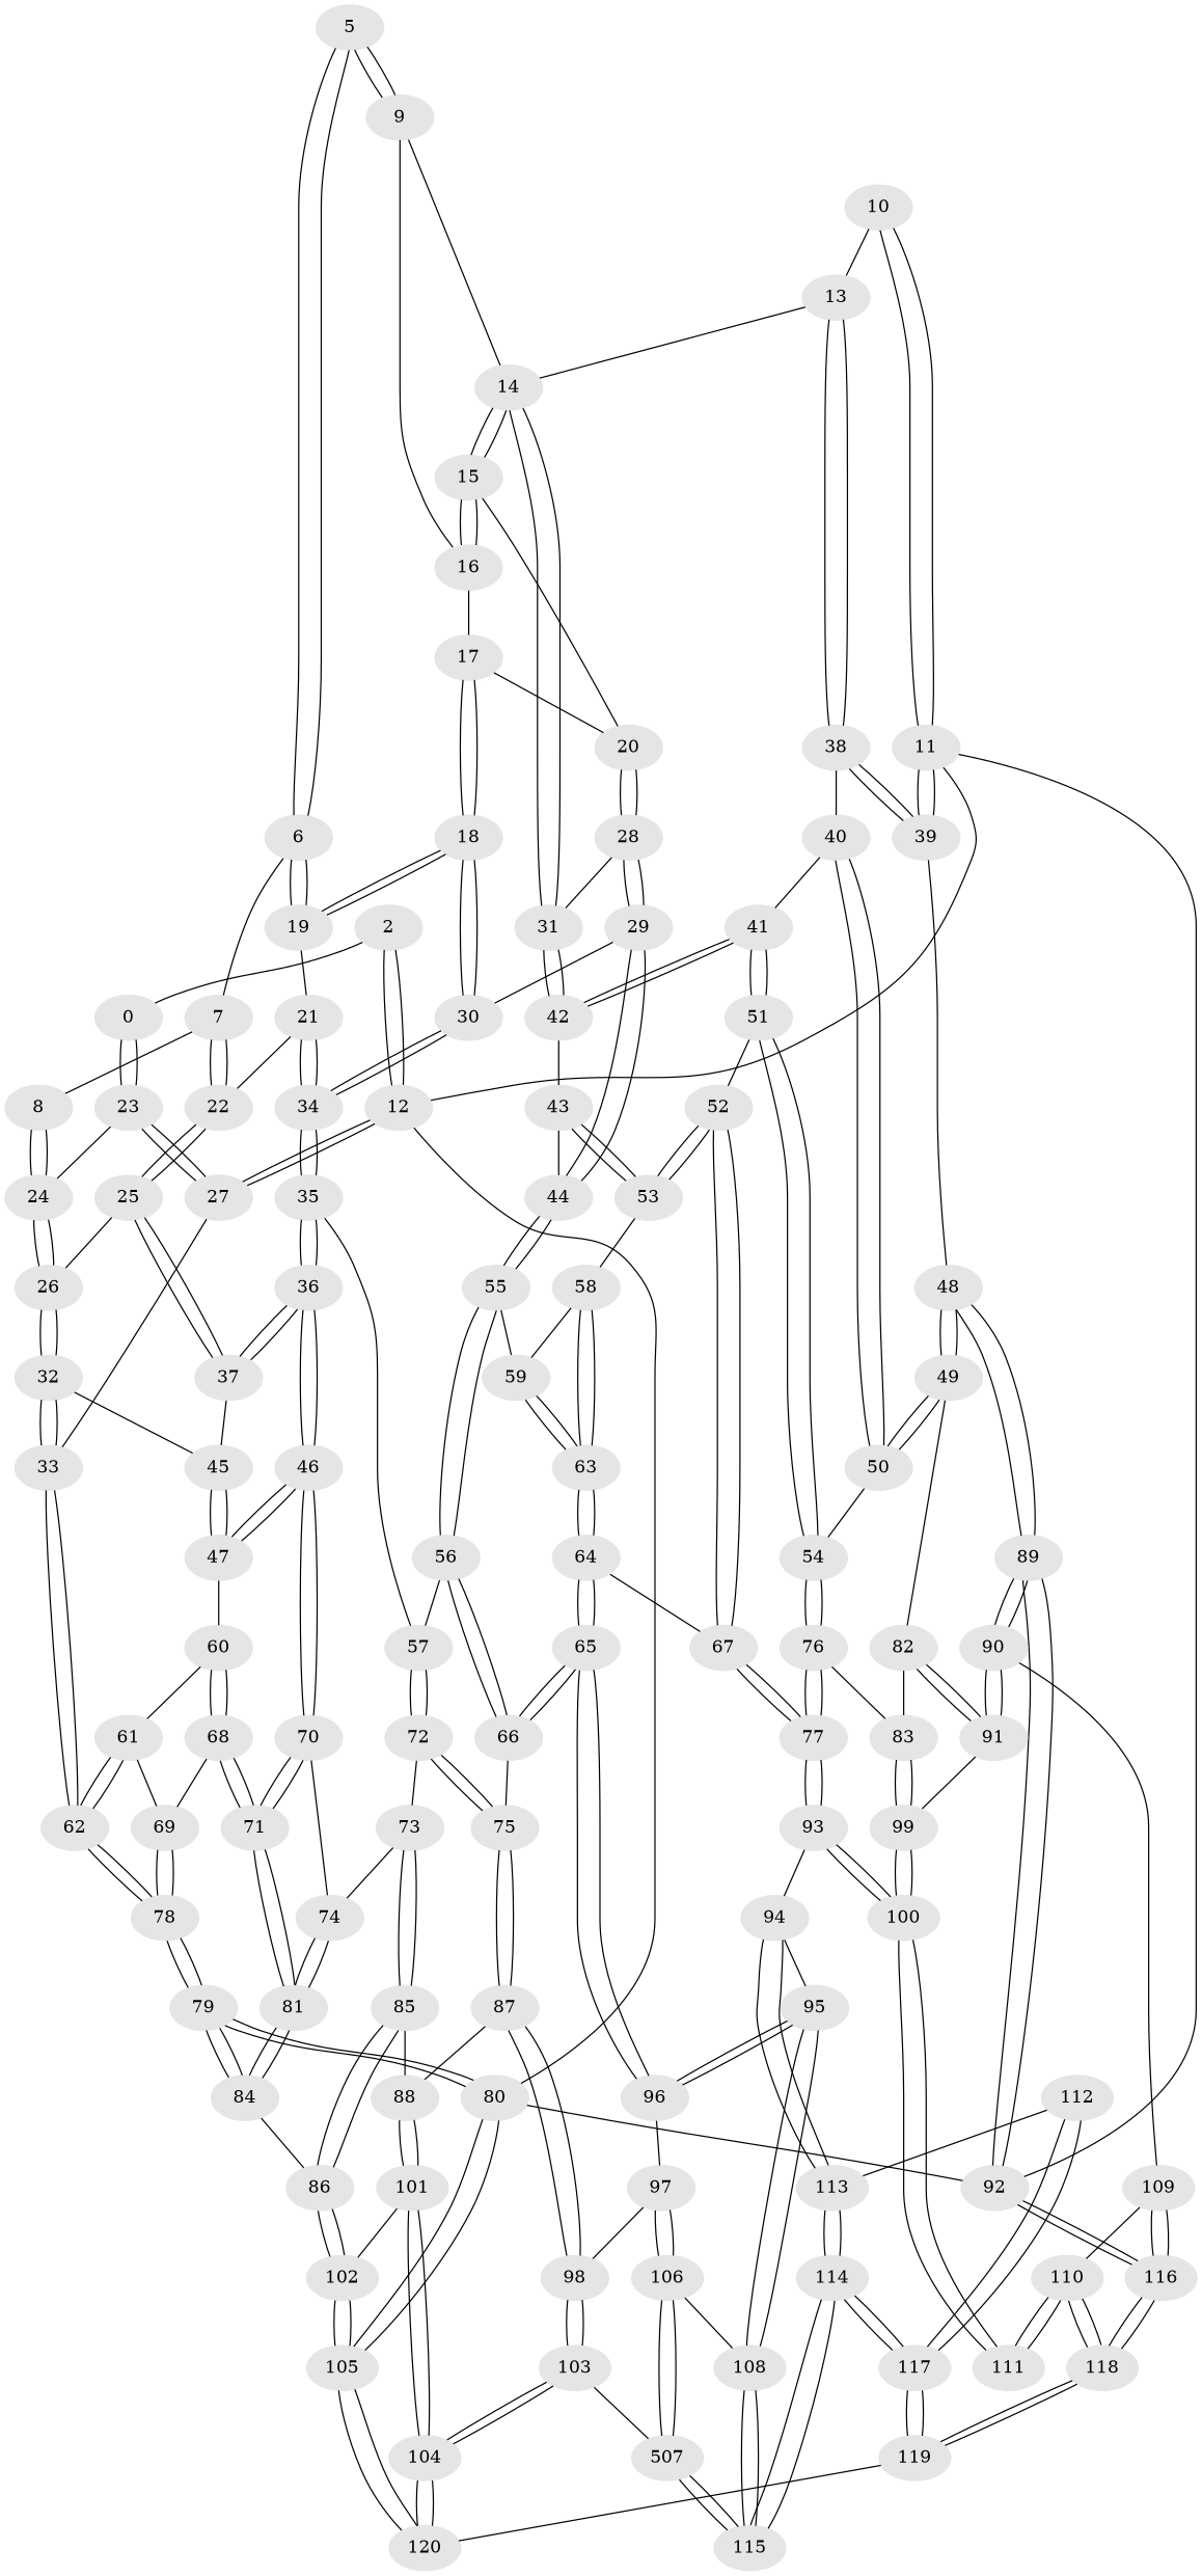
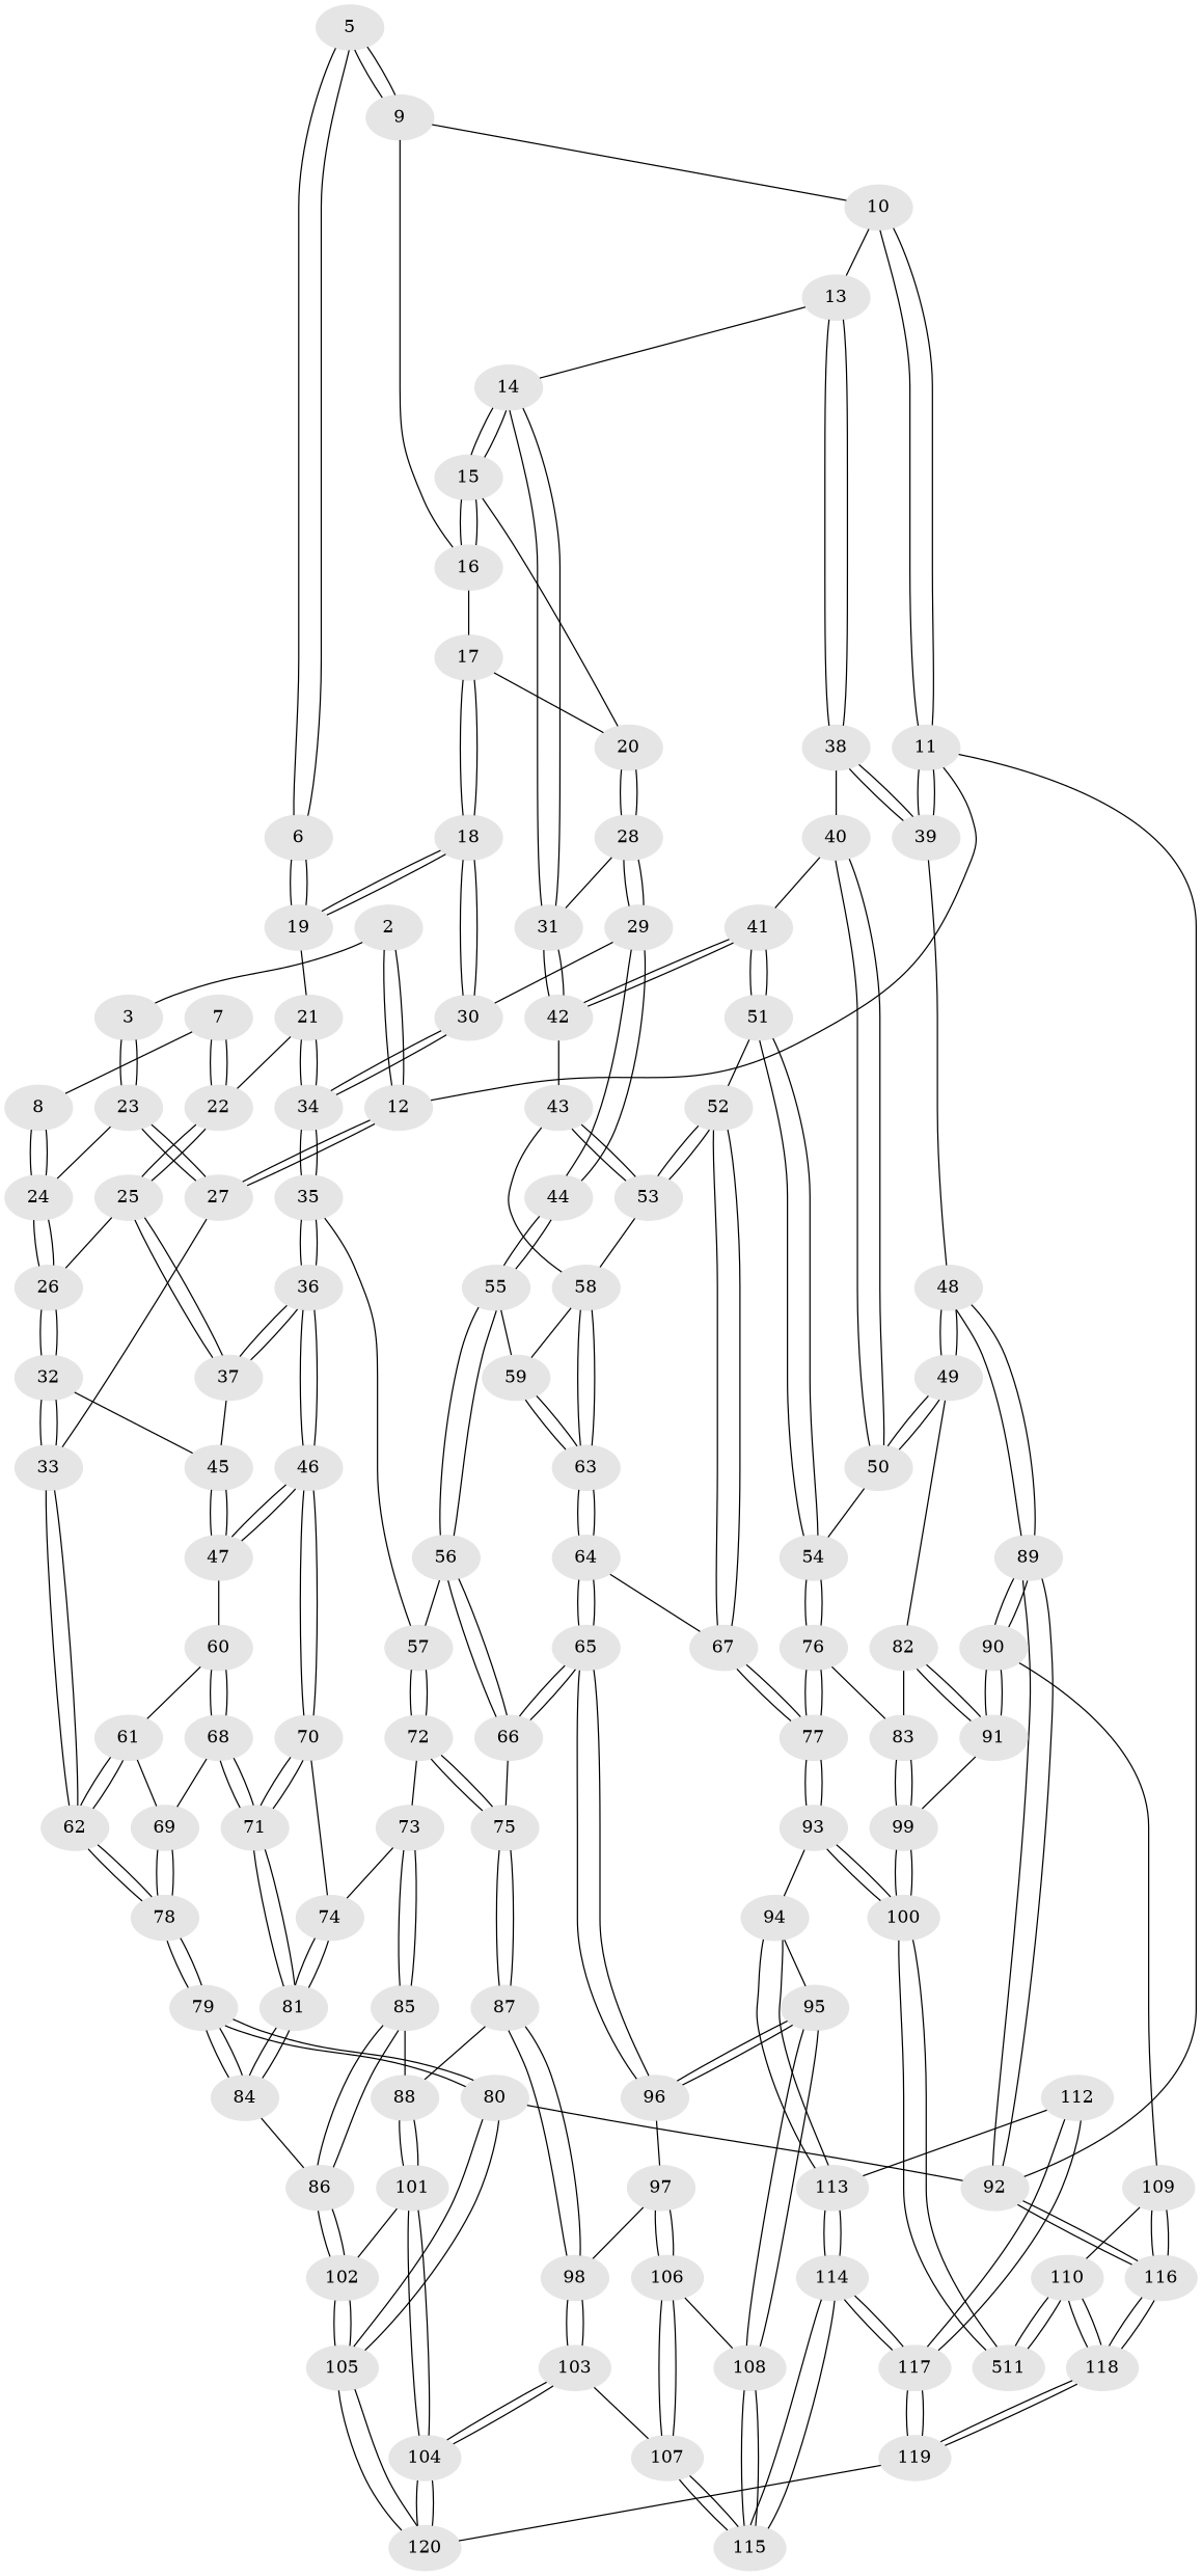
  graph {
    node [color=gray90 style=filled]
    2
-   3 [label=0]
+   3
    12
    5
    6
    9
    23
    27
    80
    24
    8
    7
    19
    10
    16
    22
    21
    25
    26
    11
    13
    17
    39
    92
    14
    38
    48
    116
    33
    105
    15
    31
    40
    20
    42
    28
    18
    30
    34
    29
    35
    37
    32
    45
    62
    44
    55
    43
    47
    78
    36
    57
    46
    72
    70
    41
    50
    49
    89
    51
    54
    52
    53
    58
    56
    59
    60
    71
    74
    61
    68
    82
    90
    83
    91
    76
    67
    77
    63
    66
    75
    73
    64
    69
    79
    65
    96
    97
    87
    93
    81
    84
    85
    86
    88
    98
    99
    94
    100
    120
    102
    101
    103
    104
    109
    110
    118
    95
    113
-   111
+   111 [label=511]
    108
    114
    115
    106
-   107 [label=507]
+   107
    119
    112
    117
    2 -- 3
    2 -- 12
    2 -- 12
    3 -- 23
    3 -- 23
    12 -- 27
    12 -- 27
-   12 -- 80
    5 -- 6
    5 -- 6
    5 -- 9
    5 -- 9
-   6 -- 7
    6 -- 19
    6 -- 19
-   9 -- 14
+   9 -- 10
    9 -- 16
    23 -- 27
    23 -- 27
    23 -- 24
    27 -- 33
    80 -- 92
    80 -- 105
    80 -- 105
    24 -- 26
    24 -- 26
    8 -- 24
    8 -- 24
    7 -- 8
    7 -- 22
    7 -- 22
    19 -- 21
    10 -- 11
    10 -- 11
    10 -- 13
    16 -- 17
    22 -- 25
    22 -- 25
    21 -- 22
    21 -- 34
    21 -- 34
    25 -- 26
    25 -- 37
    25 -- 37
    26 -- 32
    26 -- 32
    11 -- 12
    11 -- 39
    11 -- 39
    11 -- 92
    13 -- 14
    13 -- 38
    13 -- 38
    17 -- 20
    17 -- 18
    17 -- 18
    39 -- 48
    92 -- 116
    92 -- 116
    14 -- 15
    14 -- 15
    14 -- 31
    14 -- 31
    38 -- 39
    38 -- 39
    38 -- 40
    48 -- 49
    48 -- 49
    48 -- 89
    48 -- 89
    116 -- 118
    116 -- 118
    33 -- 62
    33 -- 62
    105 -- 120
    105 -- 120
    15 -- 16
    15 -- 16
    15 -- 20
    31 -- 42
    31 -- 42
    40 -- 41
    40 -- 50
    40 -- 50
    20 -- 28
    20 -- 28
    42 -- 43
    28 -- 31
    28 -- 29
    28 -- 29
    18 -- 19
    18 -- 19
    18 -- 30
    18 -- 30
    30 -- 34
    30 -- 34
    34 -- 35
    34 -- 35
    29 -- 30
    29 -- 44
    29 -- 44
    35 -- 36
    35 -- 36
    35 -- 57
    37 -- 45
    32 -- 33
    32 -- 33
    32 -- 45
    45 -- 47
    45 -- 47
    62 -- 78
    62 -- 78
    44 -- 55
    44 -- 55
    55 -- 56
    55 -- 56
    55 -- 59
-   43 -- 44
+   43 -- 58
    43 -- 53
    43 -- 53
    47 -- 60
    78 -- 79
    78 -- 79
    36 -- 37
    36 -- 37
    36 -- 46
    36 -- 46
    57 -- 72
    57 -- 72
    46 -- 47
    46 -- 47
    46 -- 70
    46 -- 70
    72 -- 75
    72 -- 75
    72 -- 73
    70 -- 71
    70 -- 71
    70 -- 74
    41 -- 42
    41 -- 42
    41 -- 51
    41 -- 51
    50 -- 54
    49 -- 50
    49 -- 50
    49 -- 82
    89 -- 92
    89 -- 92
    89 -- 90
    89 -- 90
    51 -- 54
    51 -- 54
    51 -- 52
    54 -- 76
    54 -- 76
    52 -- 53
    52 -- 53
    52 -- 67
    52 -- 67
    53 -- 58
    58 -- 59
    58 -- 63
    58 -- 63
    56 -- 57
    56 -- 66
    56 -- 66
    59 -- 63
    59 -- 63
    60 -- 61
    60 -- 68
    60 -- 68
    71 -- 81
    71 -- 81
    74 -- 81
    74 -- 81
    61 -- 62
    61 -- 62
    61 -- 69
    68 -- 71
    68 -- 71
    68 -- 69
    82 -- 83
    82 -- 91
    82 -- 91
    90 -- 91
    90 -- 91
    90 -- 109
    83 -- 99
    83 -- 99
    91 -- 99
    76 -- 83
    76 -- 77
    76 -- 77
    67 -- 77
    67 -- 77
    77 -- 93
    77 -- 93
    63 -- 64
    63 -- 64
    66 -- 75
    75 -- 87
    75 -- 87
    73 -- 74
    73 -- 85
    73 -- 85
    64 -- 67
    64 -- 65
    64 -- 65
    69 -- 78
    69 -- 78
    79 -- 80
    79 -- 80
    79 -- 84
    79 -- 84
    65 -- 66
    65 -- 66
    65 -- 96
    65 -- 96
    96 -- 97
    97 -- 98
    97 -- 106
    97 -- 106
    87 -- 88
    87 -- 98
    87 -- 98
    93 -- 94
    93 -- 100
    93 -- 100
    81 -- 84
    81 -- 84
    84 -- 86
    85 -- 86
    85 -- 86
    85 -- 88
    86 -- 102
    86 -- 102
    88 -- 101
    88 -- 101
    98 -- 103
    98 -- 103
    99 -- 100
    99 -- 100
    94 -- 95
    94 -- 113
    94 -- 113
    100 -- 111
    100 -- 111
    102 -- 105
    102 -- 105
    101 -- 102
    101 -- 104
    101 -- 104
    103 -- 104
    103 -- 104
    103 -- 107
    104 -- 120
    104 -- 120
    109 -- 116
    109 -- 116
    109 -- 110
    110 -- 118
    110 -- 118
    110 -- 111
    110 -- 111
    118 -- 119
    118 -- 119
    95 -- 96
    95 -- 96
    95 -- 108
    95 -- 108
    113 -- 114
    113 -- 114
    108 -- 115
    108 -- 115
    114 -- 115
    114 -- 115
    114 -- 117
    114 -- 117
    106 -- 108
    106 -- 107
    106 -- 107
    107 -- 115
    107 -- 115
    119 -- 120
    112 -- 113
    112 -- 117
    112 -- 117
    117 -- 119
    117 -- 119
  }
